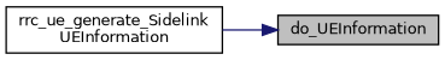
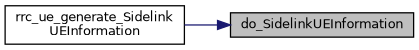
  digraph {
    rankdir=RL
    fontname="DejaVu Sans"
    node [color=black fontname="DejaVu Sans" fontsize=10 shape=record style=filled]
-   n1 [fillcolor=grey75 fontcolor=black height=0.2 label=do_UEInformation width=0.4]
+   n1 [fillcolor=grey75 fontcolor=black height=0.2 label=do_SidelinkUEInformation width=0.4]
    n2 [fillcolor=white height=0.2 label="rrc_ue_generate_Sidelink\lUEInformation" width=0.4]
    n1 -> n2 [color=midnightblue dir=back fontname="DejaVu Sans" fontsize=10 labelfontname=Helvetica labelfontsize=10 style=solid]
  }
